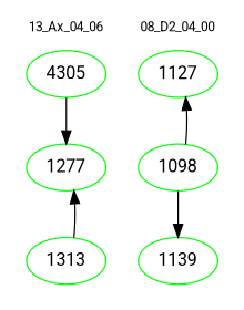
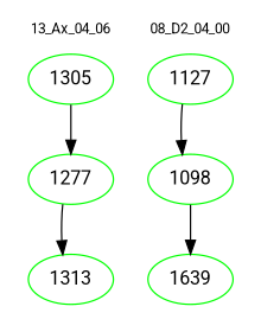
  digraph {
    fontname=Roboto
    node [color=green fontname=Roboto]
    edge [color=black fontname=Roboto]
-   n1 [label=4305]
+   n1 [label=1305]
    n2 [label=1277]
    n3 [label=1313]
    n4 [label=1127]
    n5 [label=1098]
-   n6 [label=1139]
+   n6 [label=1639]
    subgraph cluster_1 {
      color=white
      fontsize=10
      label="13_Ax_04_06"
      n1
      n2
      n3
    }
    subgraph cluster_2 {
      color=white
      fontsize=10
      label="08_D2_04_00"
      n4
      n5
      n6
    }
    n1 -> n2
-   n3 -> n2
-   n5 -> n4
+   n2 -> n3
+   n4 -> n5
    n5 -> n6
  }
